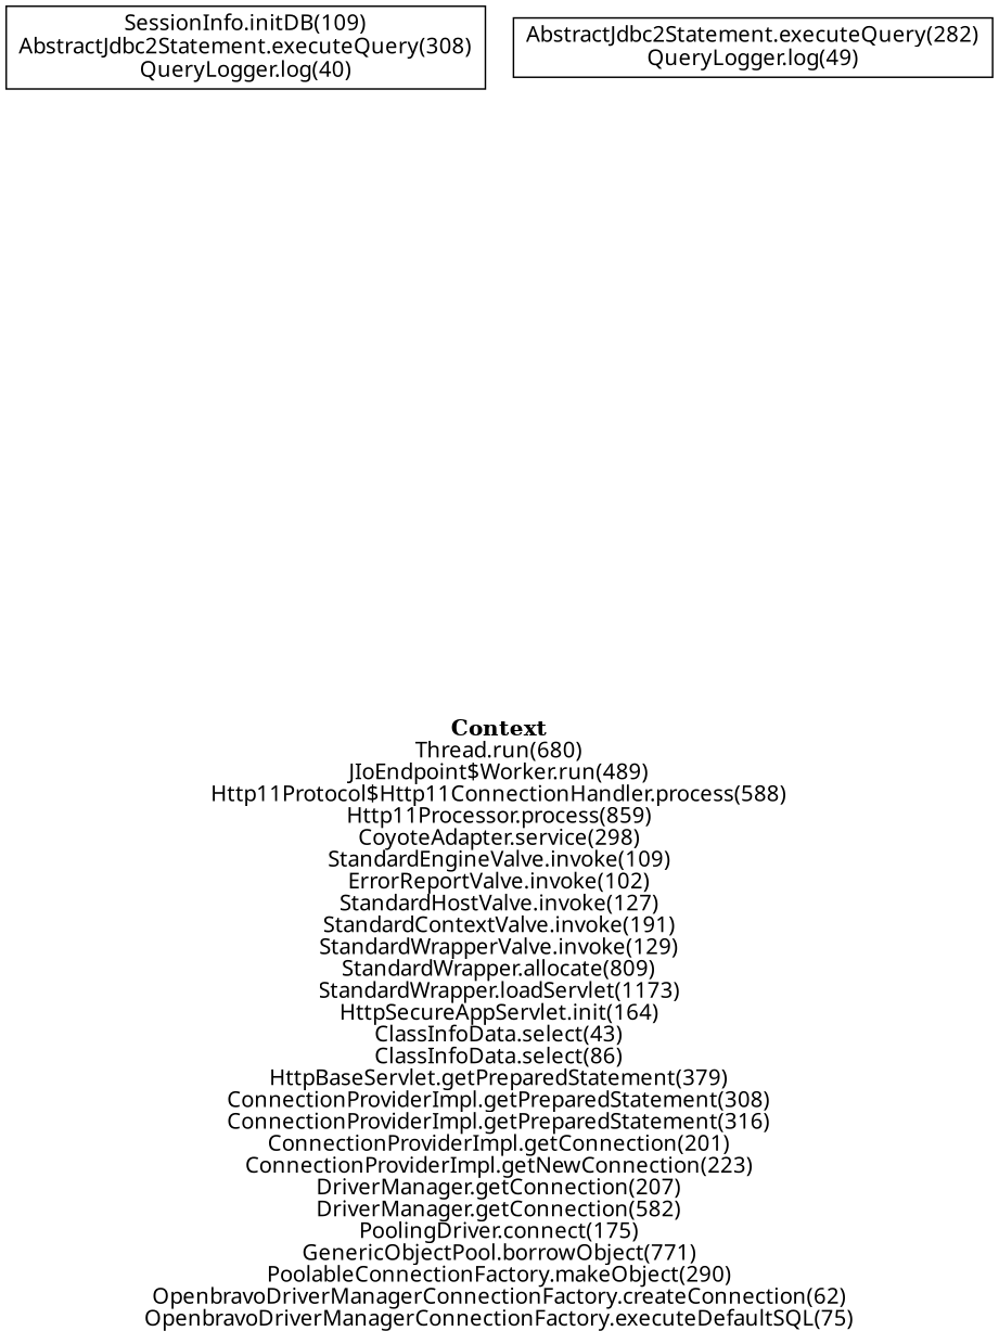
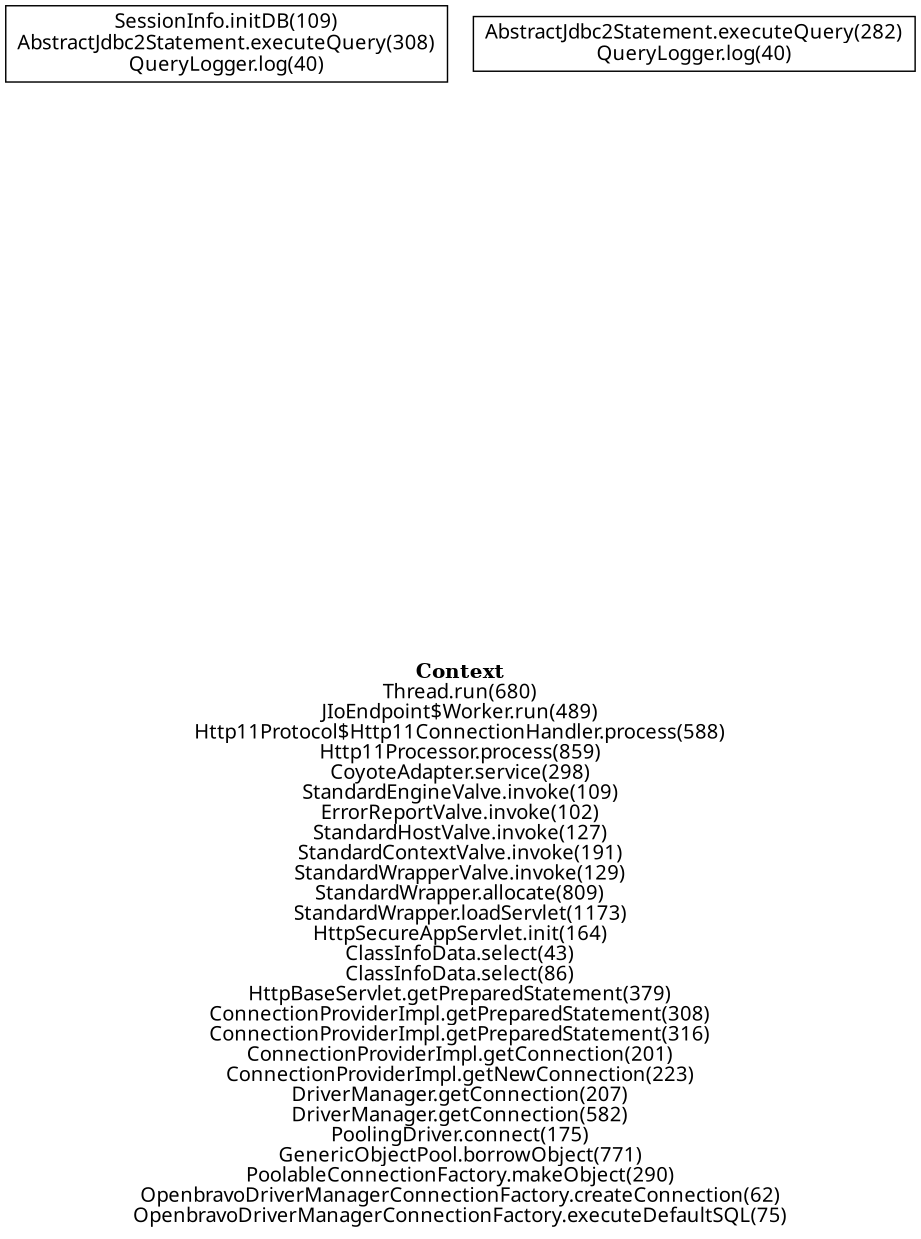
  digraph {
    label=<<font face="Times-Bold">Context</font><br/>Thread.run(680)<br/>JIoEndpoint$Worker.run(489)<br/>Http11Protocol$Http11ConnectionHandler.process(588)<br/>Http11Processor.process(859)<br/>CoyoteAdapter.service(298)<br/>StandardEngineValve.invoke(109)<br/>ErrorReportValve.invoke(102)<br/>StandardHostValve.invoke(127)<br/>StandardContextValve.invoke(191)<br/>StandardWrapperValve.invoke(129)<br/>StandardWrapper.allocate(809)<br/>StandardWrapper.loadServlet(1173)<br/>HttpSecureAppServlet.init(164)<br/>ClassInfoData.select(43)<br/>ClassInfoData.select(86)<br/>HttpBaseServlet.getPreparedStatement(379)<br/>ConnectionProviderImpl.getPreparedStatement(308)<br/>ConnectionProviderImpl.getPreparedStatement(316)<br/>ConnectionProviderImpl.getConnection(201)<br/>ConnectionProviderImpl.getNewConnection(223)<br/>DriverManager.getConnection(207)<br/>DriverManager.getConnection(582)<br/>PoolingDriver.connect(175)<br/>GenericObjectPool.borrowObject(771)<br/>PoolableConnectionFactory.makeObject(290)<br/>OpenbravoDriverManagerConnectionFactory.createConnection(62)<br/>OpenbravoDriverManagerConnectionFactory.executeDefaultSQL(75)>
    rankdir=BT
    fontname="Noto Sans"
    node [shape=box fontname="Noto Sans"]
    n1 [label="SessionInfo.initDB(109)\nAbstractJdbc2Statement.executeQuery(308)\nQueryLogger.log(40)\n"]
-   n2 [label="AbstractJdbc2Statement.executeQuery(282)\nQueryLogger.log(49)\n"]
+   n2 [label="AbstractJdbc2Statement.executeQuery(282)\nQueryLogger.log(40)\n"]
  }
